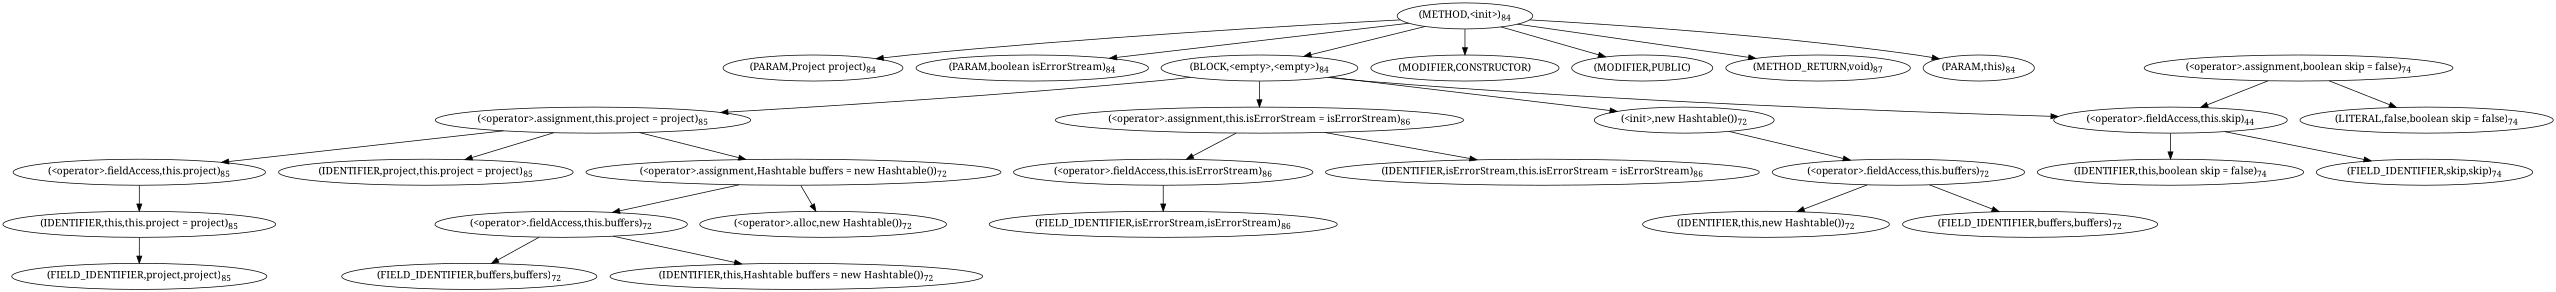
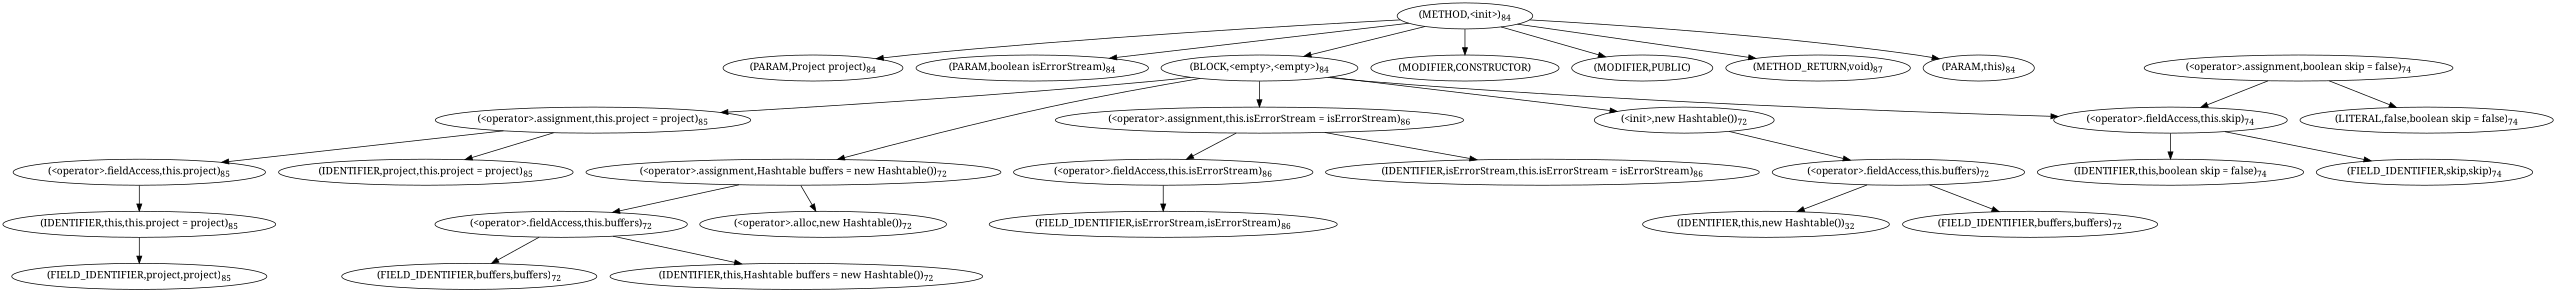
  digraph {
    fontname="Noto Serif"
    node [fontname="Noto Serif"]
    edge [fontname="Noto Serif"]
    n1 [label=<(METHOD,&lt;init&gt;)<SUB>84</SUB>>]
    n2 [label=<(PARAM,this)<SUB>84</SUB>>]
    n3 [label=<(PARAM,Project project)<SUB>84</SUB>>]
    n4 [label=<(PARAM,boolean isErrorStream)<SUB>84</SUB>>]
    n5 [label=<(BLOCK,&lt;empty&gt;,&lt;empty&gt;)<SUB>84</SUB>>]
    n6 [label=<(MODIFIER,CONSTRUCTOR)>]
    n7 [label=<(MODIFIER,PUBLIC)>]
    n8 [label=<(METHOD_RETURN,void)<SUB>87</SUB>>]
    n9 [label=<(&lt;operator&gt;.assignment,Hashtable buffers = new Hashtable())<SUB>72</SUB>>]
    n10 [label=<(&lt;init&gt;,new Hashtable())<SUB>72</SUB>>]
    n11 [label=<(&lt;operator&gt;.assignment,this.project = project)<SUB>85</SUB>>]
    n12 [label=<(&lt;operator&gt;.assignment,this.isErrorStream = isErrorStream)<SUB>86</SUB>>]
-   n13 [label=<(&lt;operator&gt;.fieldAccess,this.skip)<SUB>44</SUB>>]
+   n13 [label=<(&lt;operator&gt;.fieldAccess,this.skip)<SUB>74</SUB>>]
    n14 [label=<(&lt;operator&gt;.fieldAccess,this.buffers)<SUB>72</SUB>>]
    n15 [label=<(&lt;operator&gt;.alloc,new Hashtable())<SUB>72</SUB>>]
    n16 [label=<(&lt;operator&gt;.fieldAccess,this.buffers)<SUB>72</SUB>>]
    n17 [label=<(&lt;operator&gt;.assignment,boolean skip = false)<SUB>74</SUB>>]
    n18 [label=<(LITERAL,false,boolean skip = false)<SUB>74</SUB>>]
    n19 [label=<(&lt;operator&gt;.fieldAccess,this.project)<SUB>85</SUB>>]
    n20 [label=<(IDENTIFIER,project,this.project = project)<SUB>85</SUB>>]
    n21 [label=<(&lt;operator&gt;.fieldAccess,this.isErrorStream)<SUB>86</SUB>>]
    n22 [label=<(IDENTIFIER,isErrorStream,this.isErrorStream = isErrorStream)<SUB>86</SUB>>]
    n23 [label=<(IDENTIFIER,this,Hashtable buffers = new Hashtable())<SUB>72</SUB>>]
    n24 [label=<(FIELD_IDENTIFIER,buffers,buffers)<SUB>72</SUB>>]
-   n25 [label=<(IDENTIFIER,this,new Hashtable())<SUB>72</SUB>>]
+   n25 [label=<(IDENTIFIER,this,new Hashtable())<SUB>32</SUB>>]
    n26 [label=<(FIELD_IDENTIFIER,buffers,buffers)<SUB>72</SUB>>]
    n27 [label=<(IDENTIFIER,this,boolean skip = false)<SUB>74</SUB>>]
    n28 [label=<(FIELD_IDENTIFIER,skip,skip)<SUB>74</SUB>>]
    n29 [label=<(IDENTIFIER,this,this.project = project)<SUB>85</SUB>>]
    n30 [label=<(FIELD_IDENTIFIER,project,project)<SUB>85</SUB>>]
    n31 [label=<(FIELD_IDENTIFIER,isErrorStream,isErrorStream)<SUB>86</SUB>>]
    n1 -> n2
    n1 -> n3
    n1 -> n4
    n1 -> n5
    n1 -> n6
    n1 -> n7
    n1 -> n8
-   n11 -> n9
+   n5 -> n9
    n5 -> n10
    n5 -> n11
    n5 -> n12
    n5 -> n13
    n9 -> n14
    n9 -> n15
    n10 -> n16
    n11 -> n19
    n11 -> n20
    n12 -> n21
    n12 -> n22
    n13 -> n27
    n13 -> n28
    n14 -> n23
    n14 -> n24
    n16 -> n25
    n16 -> n26
    n17 -> n13
    n17 -> n18
    n19 -> n29
    n21 -> n31
    n29 -> n30
  }
